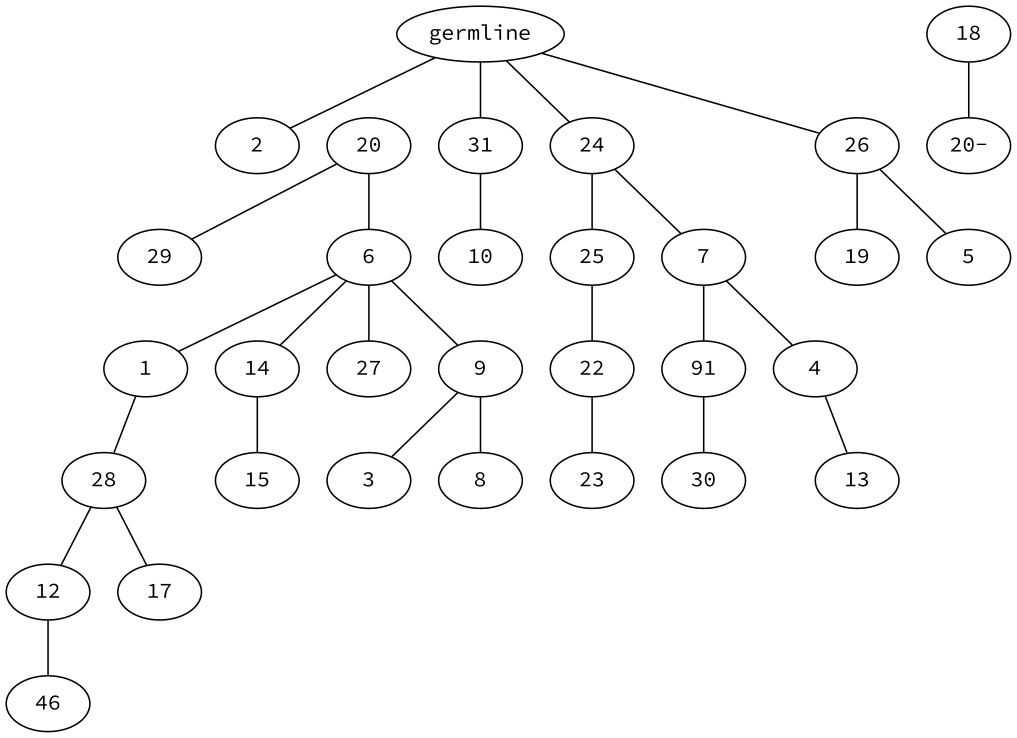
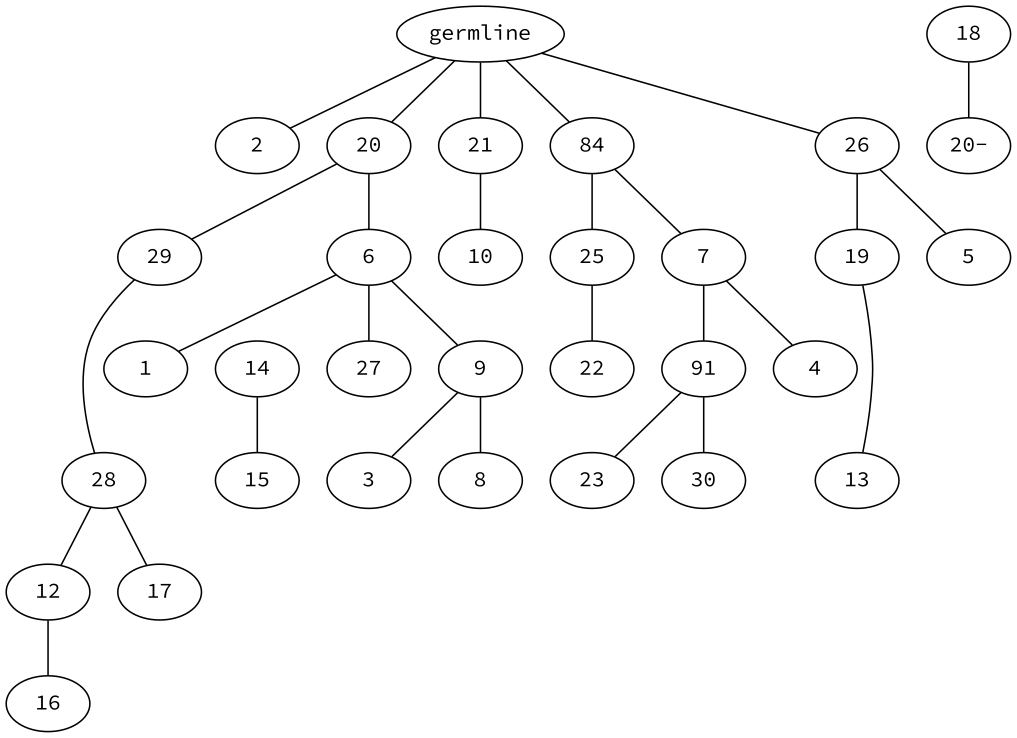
  graph {
    fontname="Source Code Pro"
    node [fontname="Source Code Pro"]
    edge [fontname="Source Code Pro"]
    n1 [label=germline]
    n2 [label=2]
    n3 [label=20]
-   n4 [label=31]
-   n5 [label=24]
+   n4 [label=21]
+   n5 [label=84]
    n6 [label=26]
    n7 [label=29]
    n8 [label=6]
    n9 [label=10]
    n10 [label=25]
    n11 [label=7]
    n12 [label=19]
    n13 [label=5]
    n14 [label=1]
    n15 [label=14]
    n16 [label=27]
    n17 [label=9]
    n18 [label=28]
    n19 [label=15]
    n20 [label=3]
    n21 [label=8]
    n22 [label=12]
    n23 [label=17]
-   n24 [label=46]
+   n24 [label=16]
    n25 [label=18]
    n26 [label="20-"]
    n27 [label=22]
    n28 [label=91]
    n29 [label=4]
    n30 [label=23]
    n31 [label=30]
    n32 [label=13]
    n1 -- n2
+   n1 -- n3
    n1 -- n4
    n1 -- n5
    n1 -- n6
    n3 -- n7
    n3 -- n8
    n4 -- n9
    n5 -- n10
    n5 -- n11
    n6 -- n12
    n6 -- n13
    n8 -- n14
-   n8 -- n15
    n8 -- n16
    n8 -- n17
    n10 -- n27
    n11 -- n28
    n11 -- n29
-   n29 -- n32
-   n14 -- n18
+   n12 -- n32
+   n7 -- n18
    n15 -- n19
    n17 -- n20
    n17 -- n21
    n18 -- n22
    n18 -- n23
    n22 -- n24
    n25 -- n26
-   n27 -- n30
+   n28 -- n30
    n28 -- n31
  }
